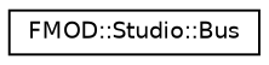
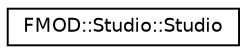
  digraph {
    rankdir=LR
-   n1 [color=black fillcolor=white fontname=Helvetica fontsize=10 height=0.2 label="FMOD::Studio::Bus" shape=record style=filled width=0.4]
+   n1 [color=black fillcolor=white fontname=Helvetica fontsize=10 height=0.2 label="FMOD::Studio::Studio" shape=record style=filled width=0.4]
  }
